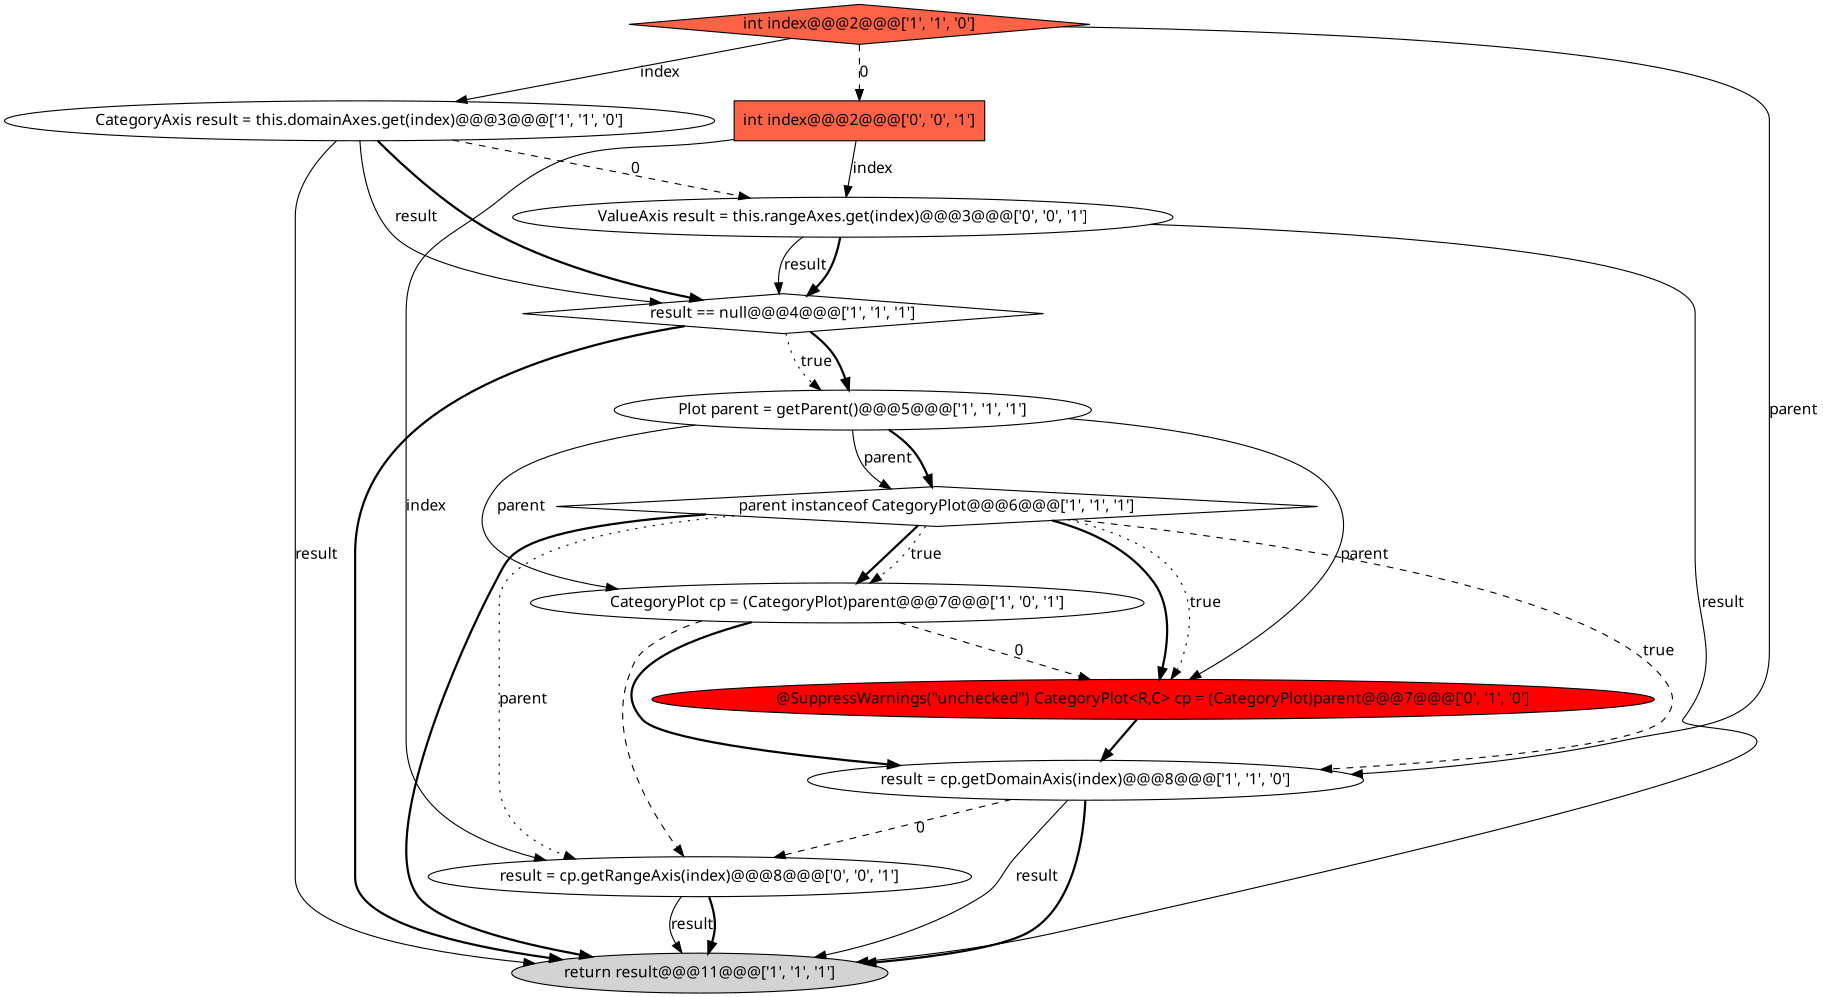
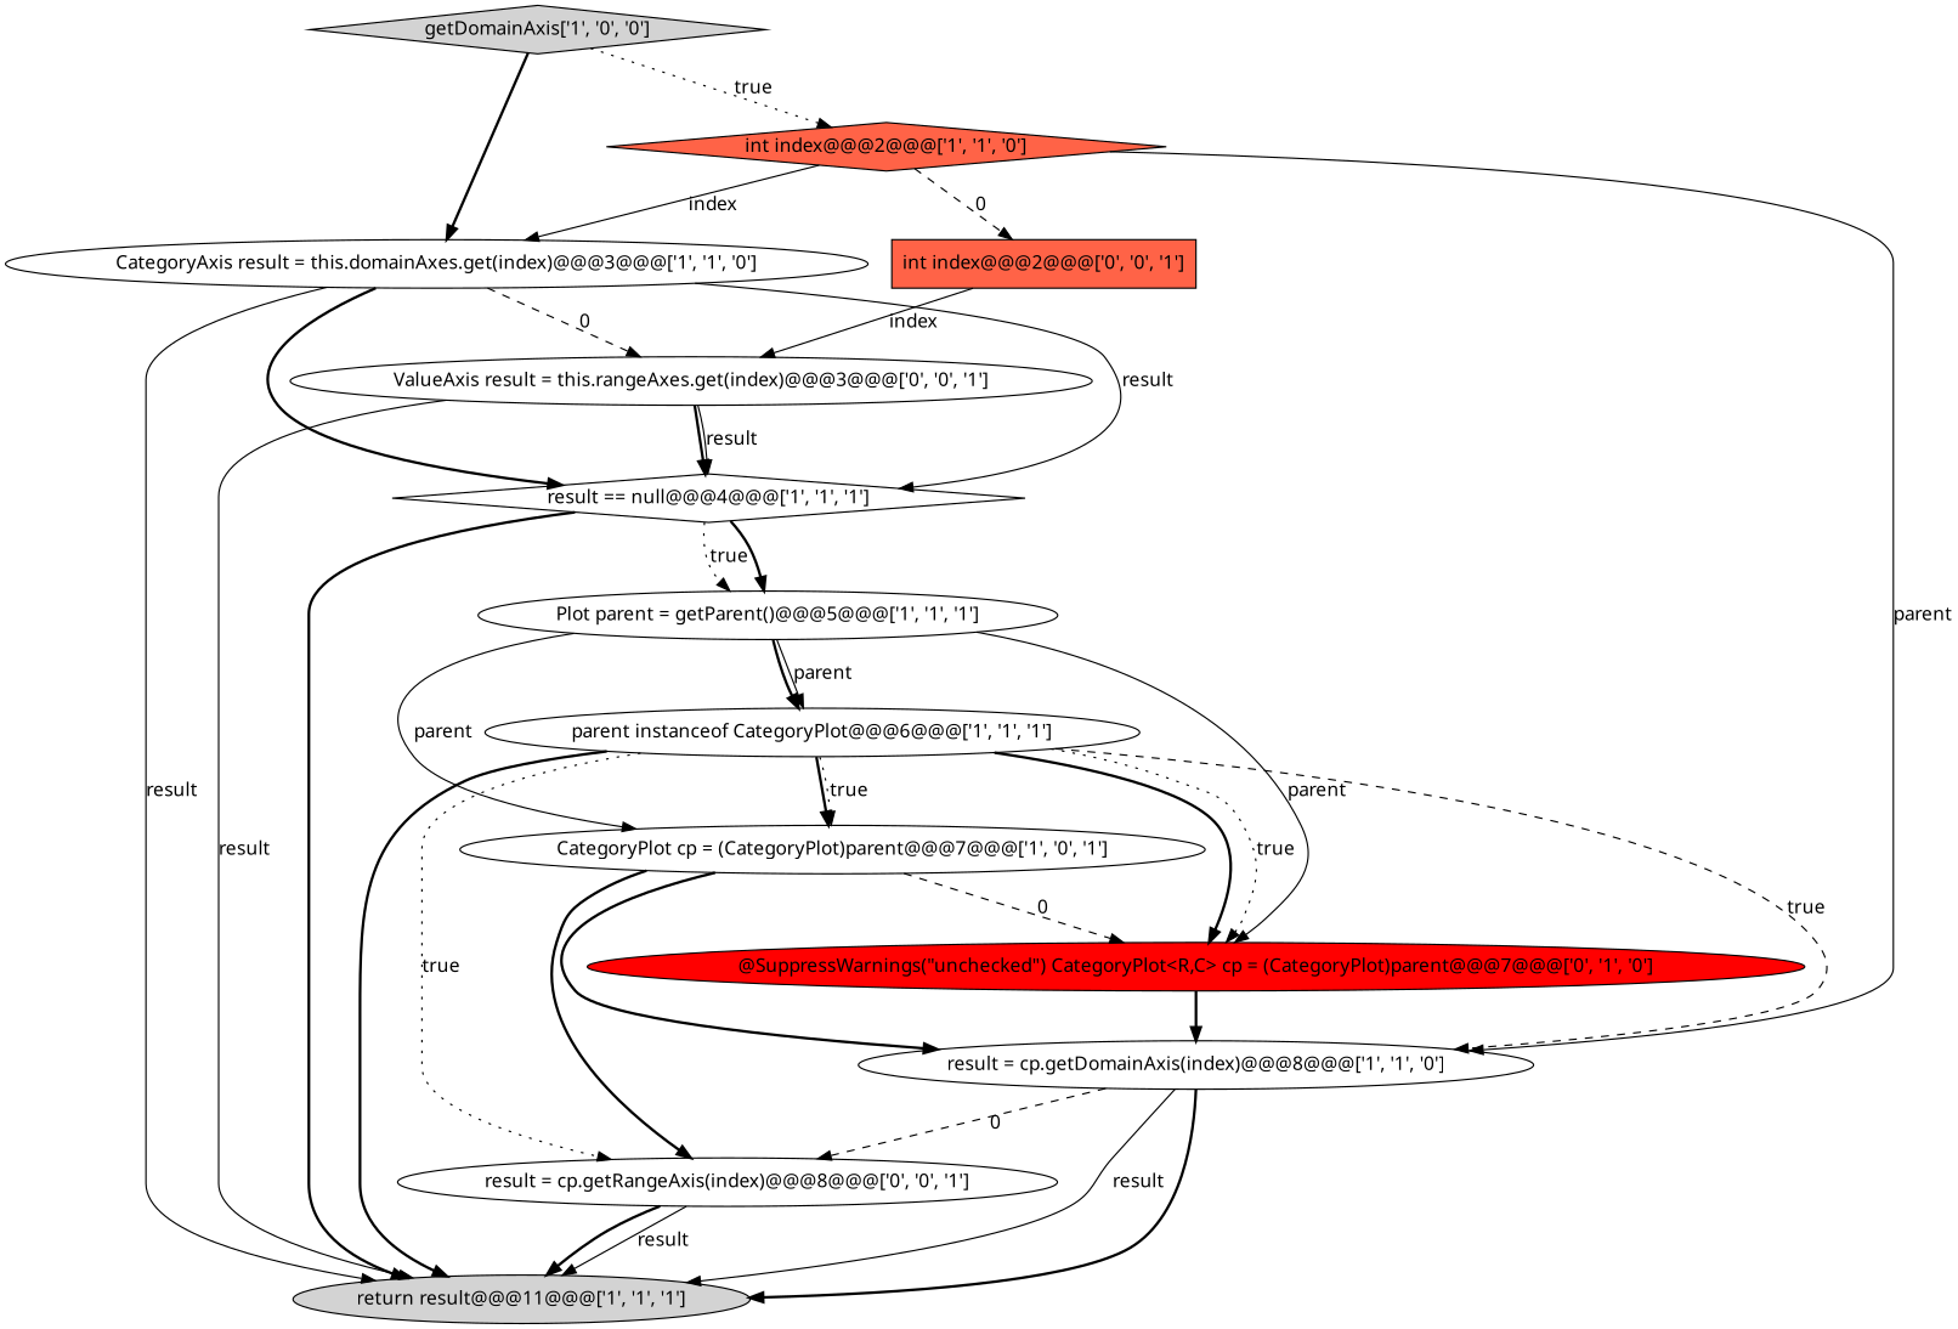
  digraph {
    fontname="Noto Sans"
    node [fillcolor=white fontname="Noto Sans" shape=ellipse style=filled]
    edge [fontname="Noto Sans" style=bold]
-   n1 [label="parent instanceof CategoryPlot@@@6@@@['1', '1', '1']" shape=diamond]
+   n1 [label="parent instanceof CategoryPlot@@@6@@@['1', '1', '1']"]
    n2 [fillcolor=lightgray label="return result@@@11@@@['1', '1', '1']"]
    n3 [label="CategoryPlot cp = (CategoryPlot)parent@@@7@@@['1', '0', '1']"]
    n4 [label="result = cp.getDomainAxis(index)@@@8@@@['1', '1', '0']"]
    n5 [fillcolor=red label="@SuppressWarnings(\"unchecked\") CategoryPlot<R,C> cp = (CategoryPlot)parent@@@7@@@['0', '1', '0']"]
    n6 [label="result = cp.getRangeAxis(index)@@@8@@@['0', '0', '1']"]
    n7 [fillcolor=tomato label="int index@@@2@@@['1', '1', '0']" shape=diamond]
    n8 [label="CategoryAxis result = this.domainAxes.get(index)@@@3@@@['1', '1', '0']"]
    n9 [fillcolor=tomato label="int index@@@2@@@['0', '0', '1']" shape=box]
    n10 [label="ValueAxis result = this.rangeAxes.get(index)@@@3@@@['0', '0', '1']"]
    n11 [label="result == null@@@4@@@['1', '1', '1']" shape=diamond]
    n12 [label="Plot parent = getParent()@@@5@@@['1', '1', '1']"]
+   n13 [fillcolor=lightgray label="getDomainAxis['1', '0', '0']" shape=diamond]
    n1 -> n2
    n1 -> n3
    n1 -> n3 [label=true style=dotted]
    n1 -> n4 [label=true style=dashed]
    n1 -> n5
    n1 -> n5 [label=true style=dotted]
-   n1 -> n6 [label=parent style=dotted]
+   n1 -> n6 [label=true style=dotted]
    n3 -> n4
    n3 -> n5 [label=0 style=dashed]
-   n3 -> n6 [style=dashed]
+   n3 -> n6
    n4 -> n2
    n4 -> n2 [label=result style=solid]
    n4 -> n6 [label=0 style=dashed]
    n5 -> n4
    n6 -> n2 [label=result style=solid]
    n6 -> n2
    n7 -> n4 [label=parent style=solid]
    n7 -> n8 [label=index style=solid]
    n7 -> n9 [label=0 style=dashed]
    n8 -> n2 [label=result style=solid]
    n8 -> n10 [label=0 style=dashed]
    n8 -> n11
    n8 -> n11 [label=result style=solid]
-   n9 -> n6 [label=index style=solid]
    n9 -> n10 [label=index style=solid]
    n10 -> n2 [label=result style=solid]
    n10 -> n11 [label=result style=solid]
    n10 -> n11
    n11 -> n2
    n11 -> n12 [label=true style=dotted]
    n11 -> n12
    n12 -> n1 [label=parent style=solid]
    n12 -> n1
    n12 -> n3 [label=parent style=solid]
    n12 -> n5 [label=parent style=solid]
+   n13 -> n7 [label=true style=dotted]
+   n13 -> n8
  }
